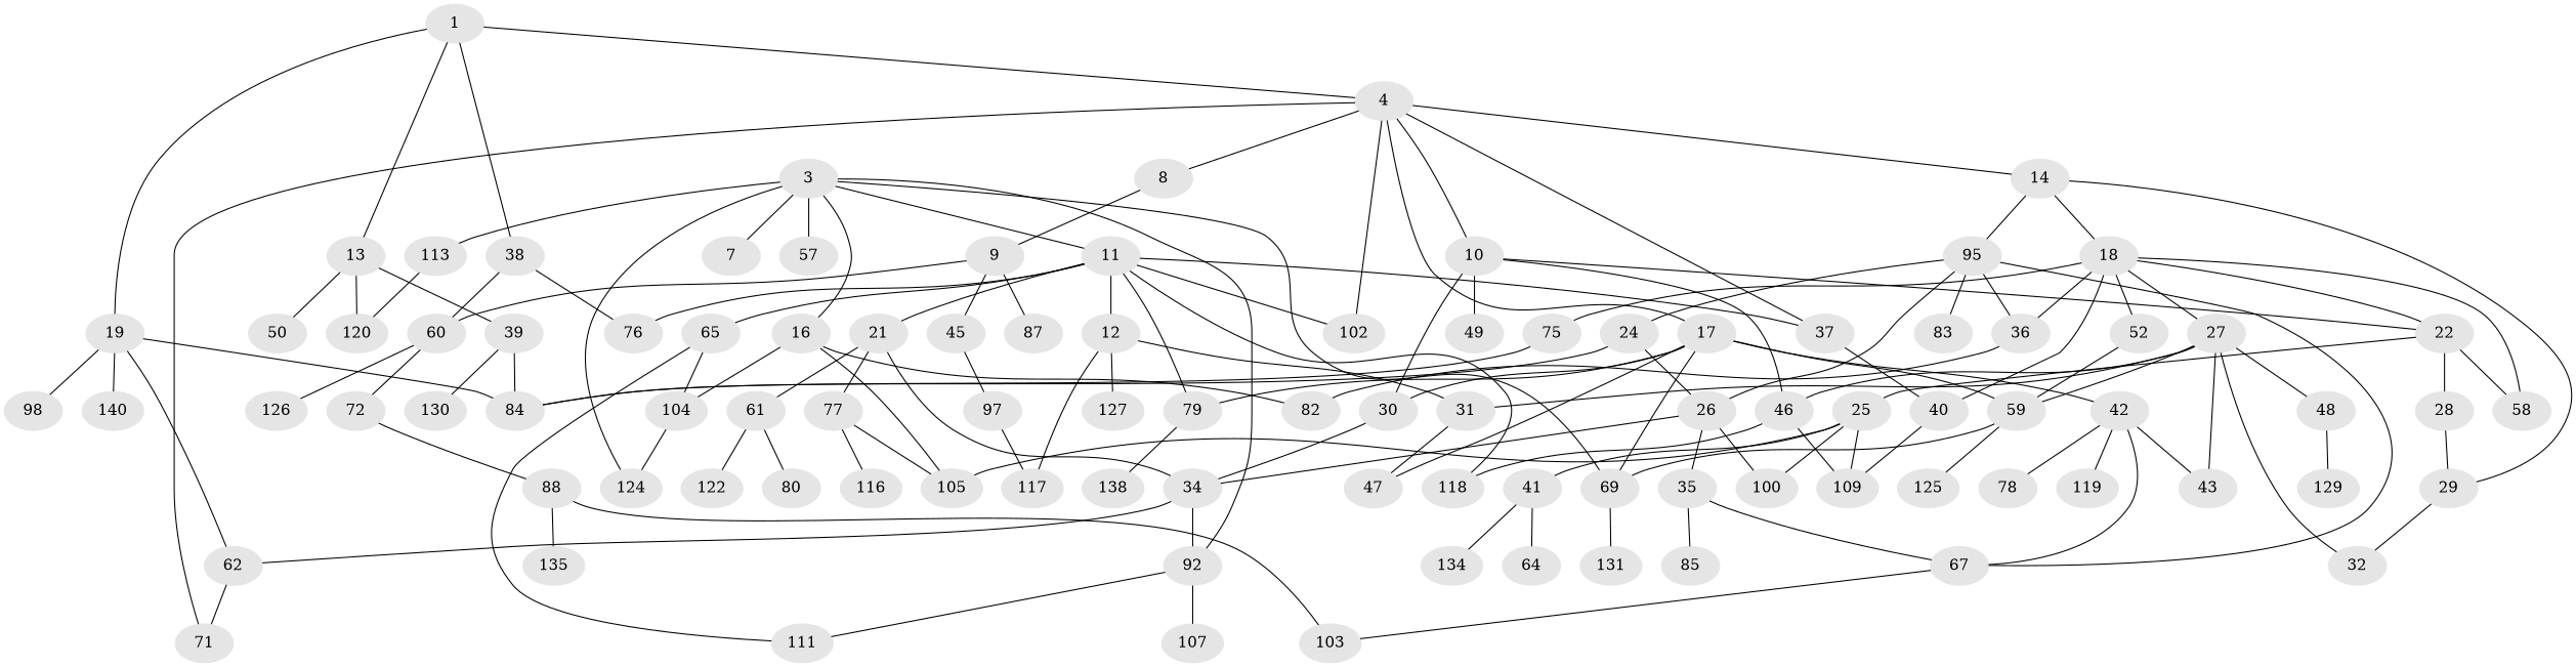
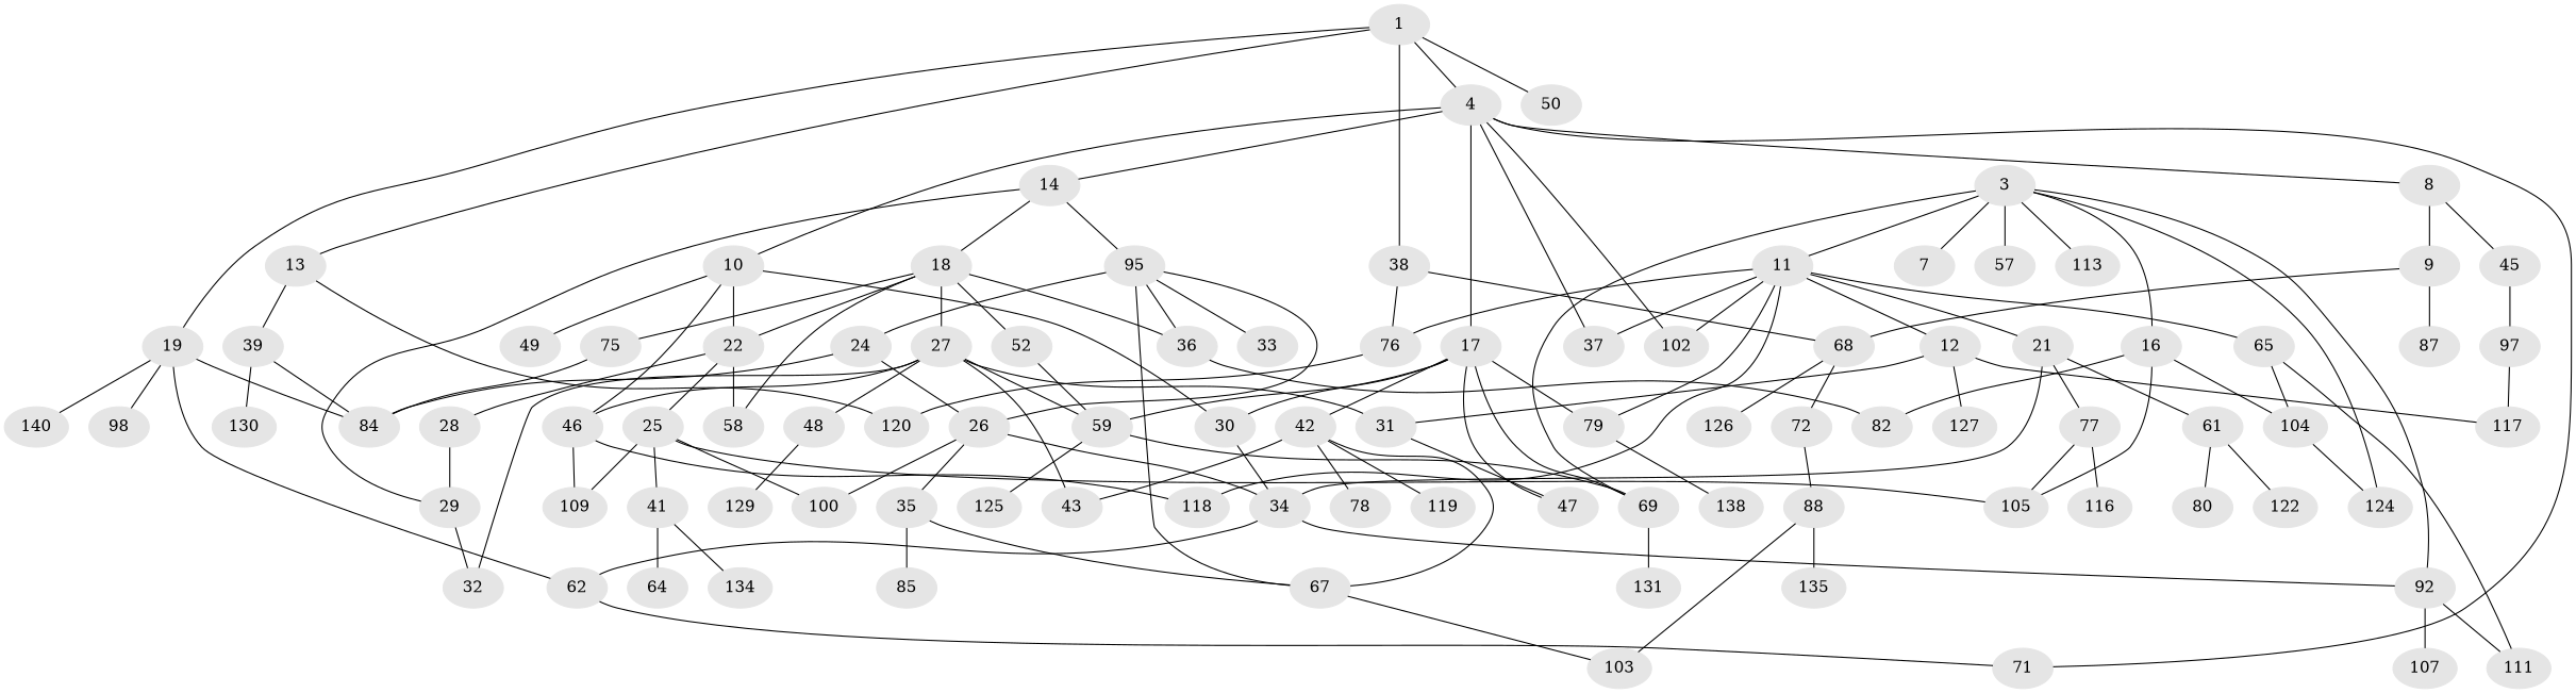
  graph {
    node [color=gray90 style=filled]
    1 [super="+2"]
    4 [super="+5"]
    13
    19 [super="+20"]
    38 [super="+63"]
    50
    3 [super="+6"]
    7 [super="+55"]
    11 [super="+44"]
    16 [super="+60"]
    57
    69 [super="+110"]
    92 [super="+132"]
    113
    124
    8
    10 [super="+93"]
    14
    17 [super="+73"]
    37
    71
    102 [super="+115"]
    39 [super="+139"]
    120
    62 [super="+101"]
    84 [super="+128"]
    98
    140
-   68 [super="+106" label=60]
+   68 [super="+106"]
    76
    12 [super="+137"]
    21
    65 [super="+86"]
    79 [super="+121"]
    118
    82 [super="+114"]
    104
    105 [super="+112"]
    131
    111
    107
    9
    22 [super="+51"]
    30
    46
    49
    n47 [label=95 super="+66"]
    18 [super="+23"]
    29 [super="+108"]
    42 [super="+96"]
    47 [super="+81"]
    59 [super="+99"]
-   40 [super="+91"]
    45
    87
    97
    72
    126
    58
    25 [super="+133"]
    28
    34 [super="+54"]
    109
    31 [super="+74"]
    117
    127 [super="+136"]
    61
    77 [super="+90"]
    138
    130
    24
    26 [super="+94"]
-   33 [label=83]
+   33
    36 [super="+70"]
    67 [super="+83"]
    27 [super="+56"]
    52
    75
    32
    100
    35
    103
    43 [super="+89"]
    78
    119
    125
    48 [super="+95"]
    80
    122
    116
    41 [super="+53"]
    64
    134
    85
    129
    88
    135
    1 -- 4
    1 -- 13
    1 -- 19
    1 -- 38
-   13 -- 50
+   1 -- 50
    4 -- 8
    4 -- 10
    4 -- 14
    4 -- 17
    4 -- 37
    4 -- 71
    4 -- 102
    13 -- 39
    13 -- 120
    19 -- 62
    19 -- 84
    19 -- 98
    19 -- 140
    38 -- 68
    38 -- 76
    3 -- 7 [weight=2]
    3 -- 11
    3 -- 16
    3 -- 57
    3 -- 69
    3 -- 92
    3 -- 113
    3 -- 124
    11 -- 37
    11 -- 102
    11 -- 76
    11 -- 12
    11 -- 21
    11 -- 65
    11 -- 79
    11 -- 118
    16 -- 82
    16 -- 104
    16 -- 105
    69 -- 131
    92 -- 111
    92 -- 107
-   113 -- 120
+   76 -- 120
    8 -- 9
    10 -- 22
    10 -- 30
    10 -- 46
    10 -- 49
    14 -- n47
    14 -- 18
    14 -- 29
    17 -- 69
    17 -- 79
    17 -- 30
    17 -- 42
    17 -- 47
    17 -- 59
-   37 -- 40
    39 -- 84
    39 -- 130
    62 -- 71
    68 -- 72
    68 -- 126
    12 -- 31
    12 -- 117
    12 -- 127
    21 -- 34
    21 -- 61
    21 -- 77
    65 -- 104
    65 -- 111
    79 -- 138
    104 -- 124
    9 -- 68
-   9 -- 45
+   8 -- 45
    9 -- 87
    22 -- 58
    22 -- 25
    22 -- 28
    30 -- 34
    46 -- 118
    46 -- 109
    n47 -- 24
    n47 -- 26
    n47 -- 33
    n47 -- 36
    n47 -- 67
    18 -- 22
-   18 -- 40
    18 -- 58
    18 -- 36
    18 -- 27
    18 -- 52
    18 -- 75
    29 -- 32
    42 -- 67
    42 -- 43 [weight=2]
    42 -- 78
    42 -- 119
    59 -- 69
    59 -- 125
-   40 -- 109
    45 -- 97
    97 -- 117
    72 -- 88
    25 -- 105
    25 -- 109
    25 -- 100
    25 -- 41
    28 -- 29
    34 -- 92
    34 -- 62
    31 -- 47
    61 -- 80
    61 -- 122
    77 -- 105
    77 -- 116
    24 -- 84
    24 -- 26 [weight=2]
    26 -- 34
    26 -- 100
    26 -- 35
    36 -- 82
    67 -- 103
    27 -- 46
    27 -- 59
    27 -- 31
    27 -- 32
    27 -- 43
    27 -- 48
    52 -- 59
    75 -- 84
    35 -- 67
    35 -- 85
    48 -- 129
    41 -- 64
    41 -- 134
    88 -- 103
    88 -- 135
  }
